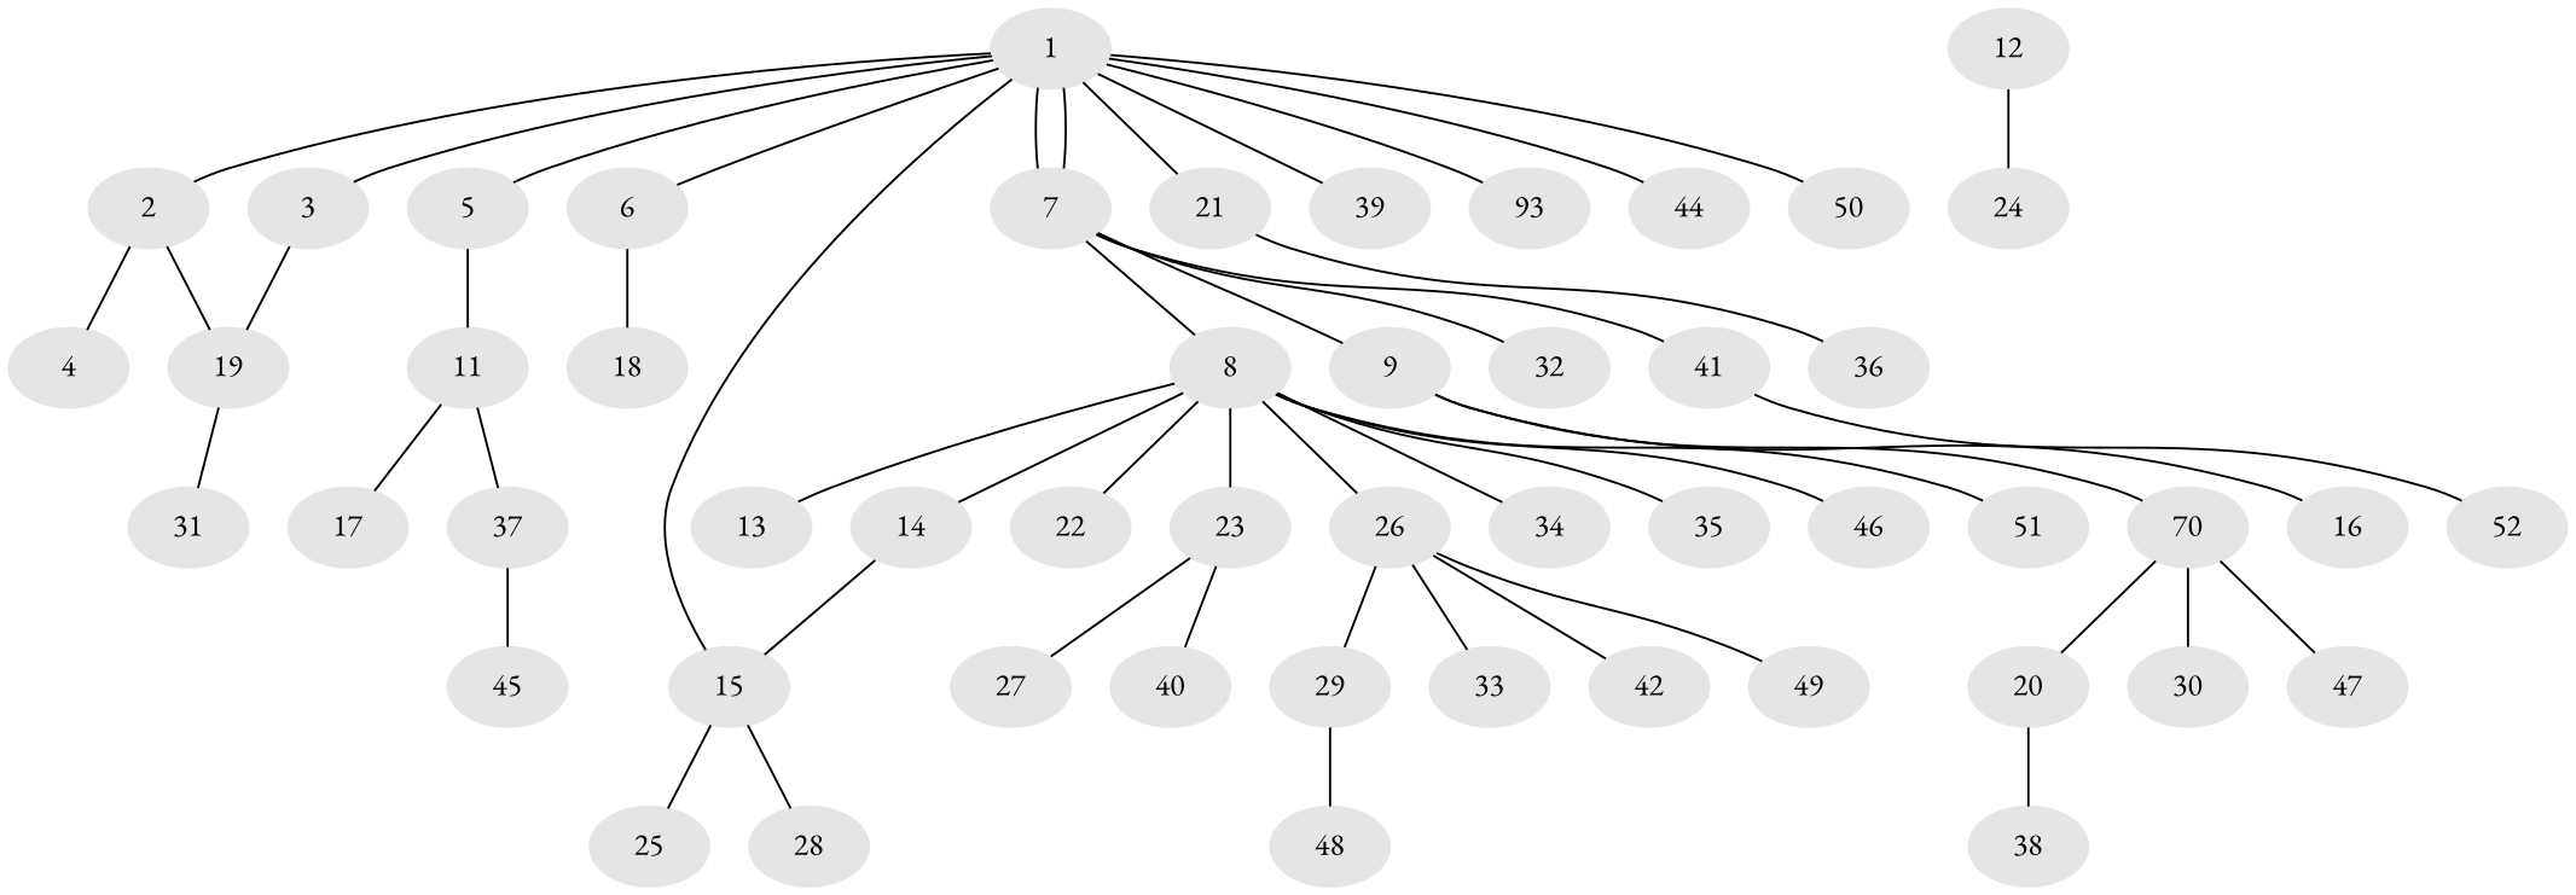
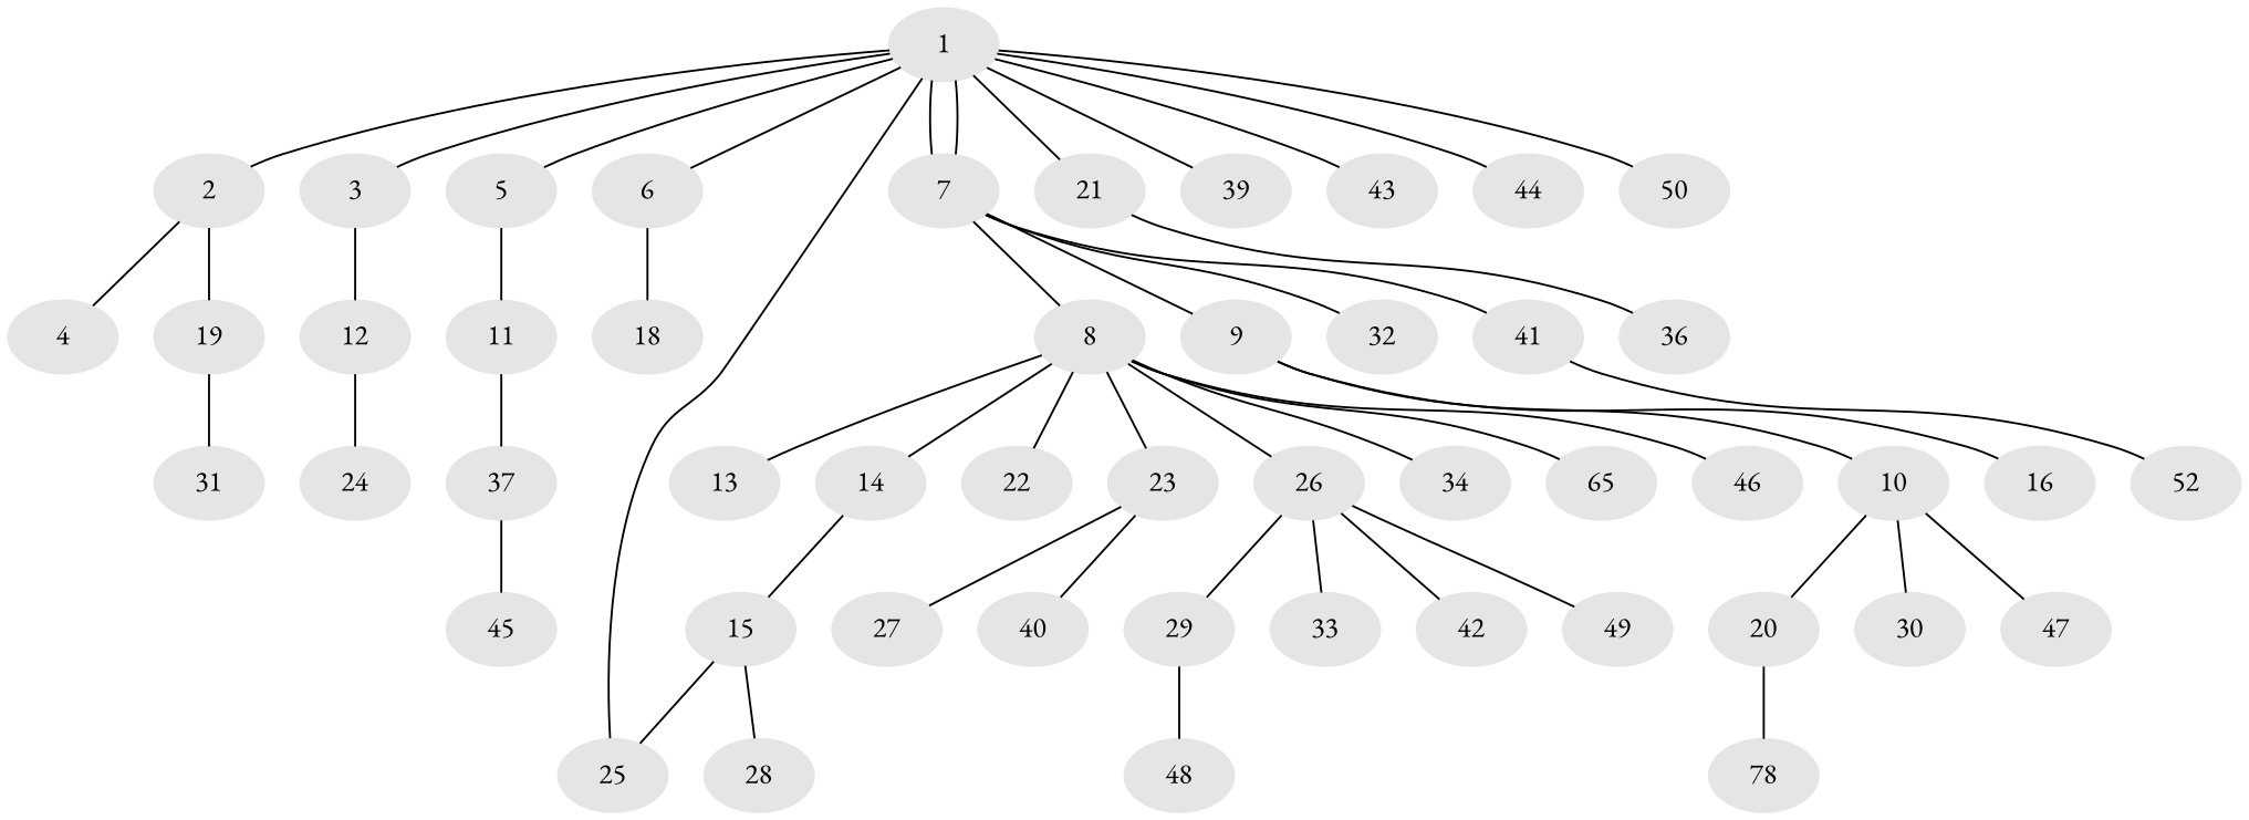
  graph {
    fontname="EB Garamond"
    node [color=gray90 fontname="EB Garamond" style=filled]
    edge [fontname="EB Garamond"]
    1
    2
    3
    5
    6
    7
    15
    21
    39
-   43 [label=93]
+   43
    44
    50
    4
    19
    12
    11
    18
    8
    9
    32
    41
    25
    28
    36
    31
    24
-   17
    37
    13
    14
    22
    23
    26
    34
-   35
+   35 [label=65]
    46
-   51
-   10 [label=70]
+   10
    16
    52
    27
    40
    29
    33
    42
    49
    20
    30
    47
-   38
+   38 [label=78]
    45
    48
    1 -- 2
    1 -- 3
    1 -- 5
    1 -- 6
    1 -- 7
    1 -- 7
-   1 -- 15
+   1 -- 25
    1 -- 21
    1 -- 39
    1 -- 43
    1 -- 44
    1 -- 50
    2 -- 4
    2 -- 19
-   3 -- 19
+   3 -- 12
    5 -- 11
    6 -- 18
    7 -- 8
    7 -- 9
    7 -- 32
    7 -- 41
    15 -- 25
    15 -- 28
    21 -- 36
    19 -- 31
    12 -- 24
-   11 -- 17
    11 -- 37
    8 -- 13
    8 -- 14
    8 -- 22
    8 -- 23
    8 -- 26
    8 -- 34
    8 -- 35
    8 -- 46
-   8 -- 51
    9 -- 10
    9 -- 16
    41 -- 52
    37 -- 45
    14 -- 15
    23 -- 27
    23 -- 40
    26 -- 29
    26 -- 33
    26 -- 42
    26 -- 49
    10 -- 20
    10 -- 30
    10 -- 47
    29 -- 48
    20 -- 38
  }
